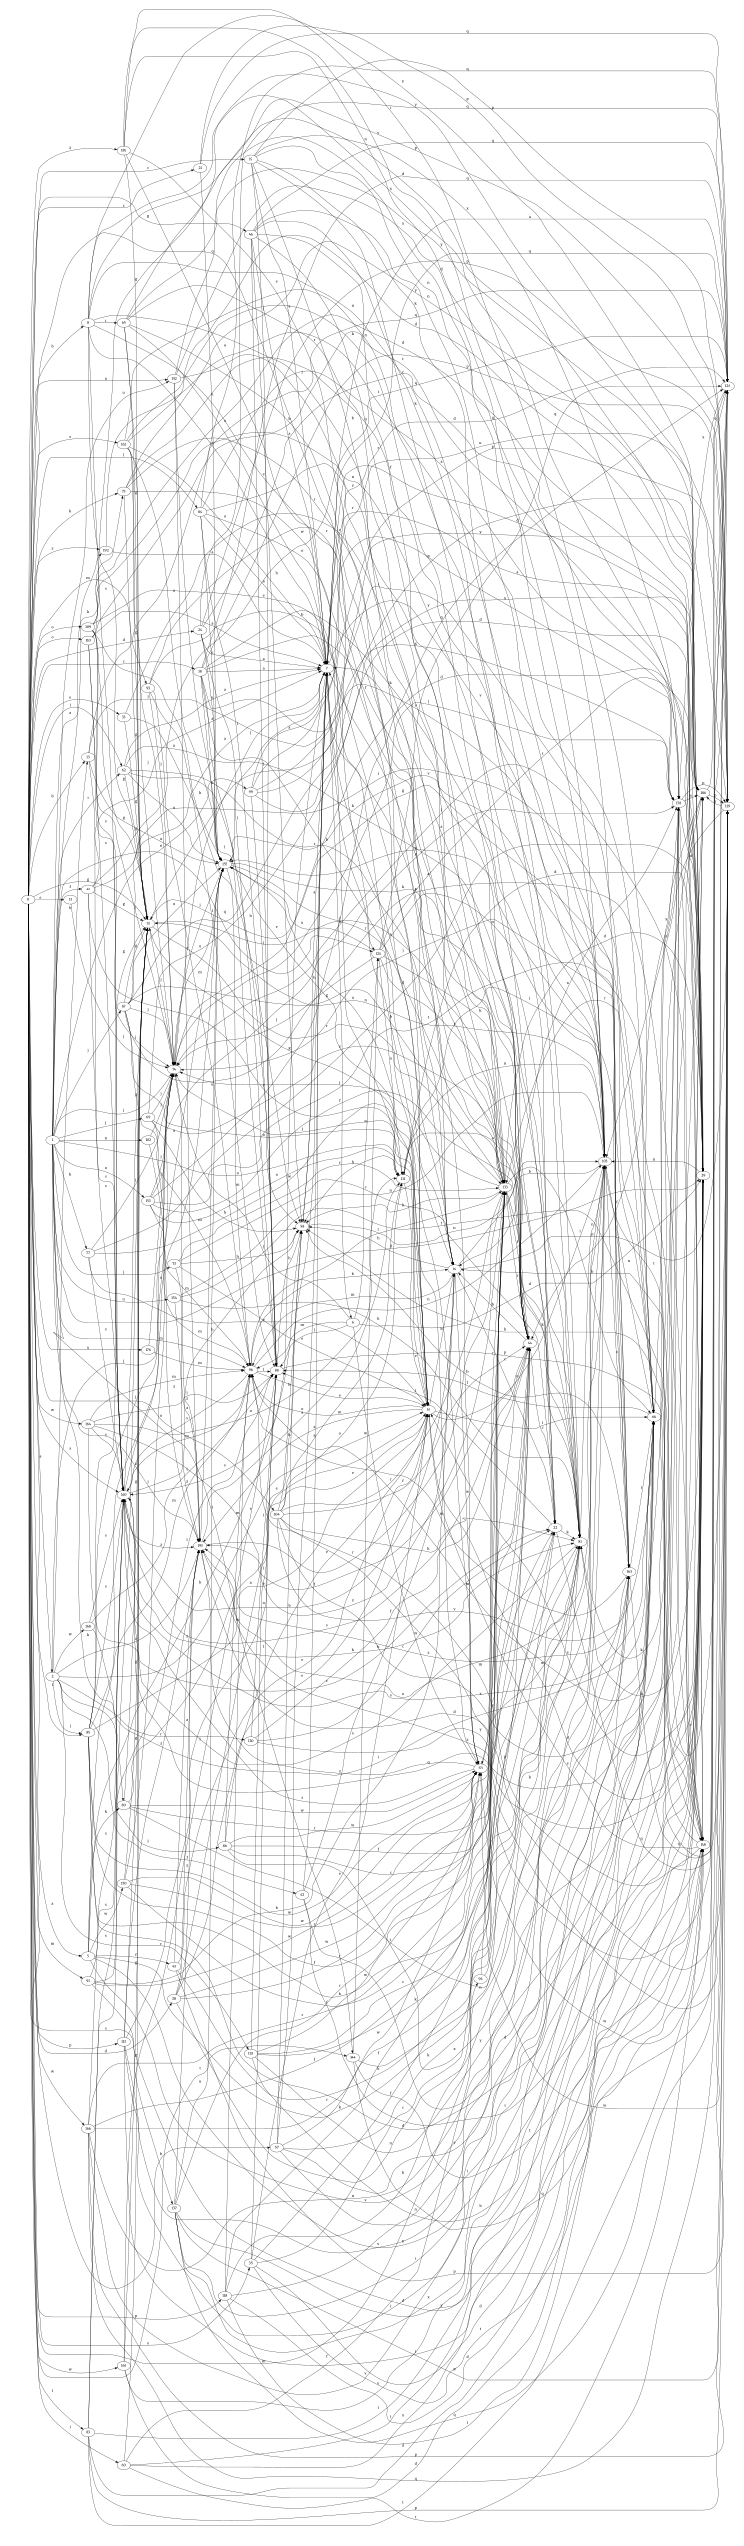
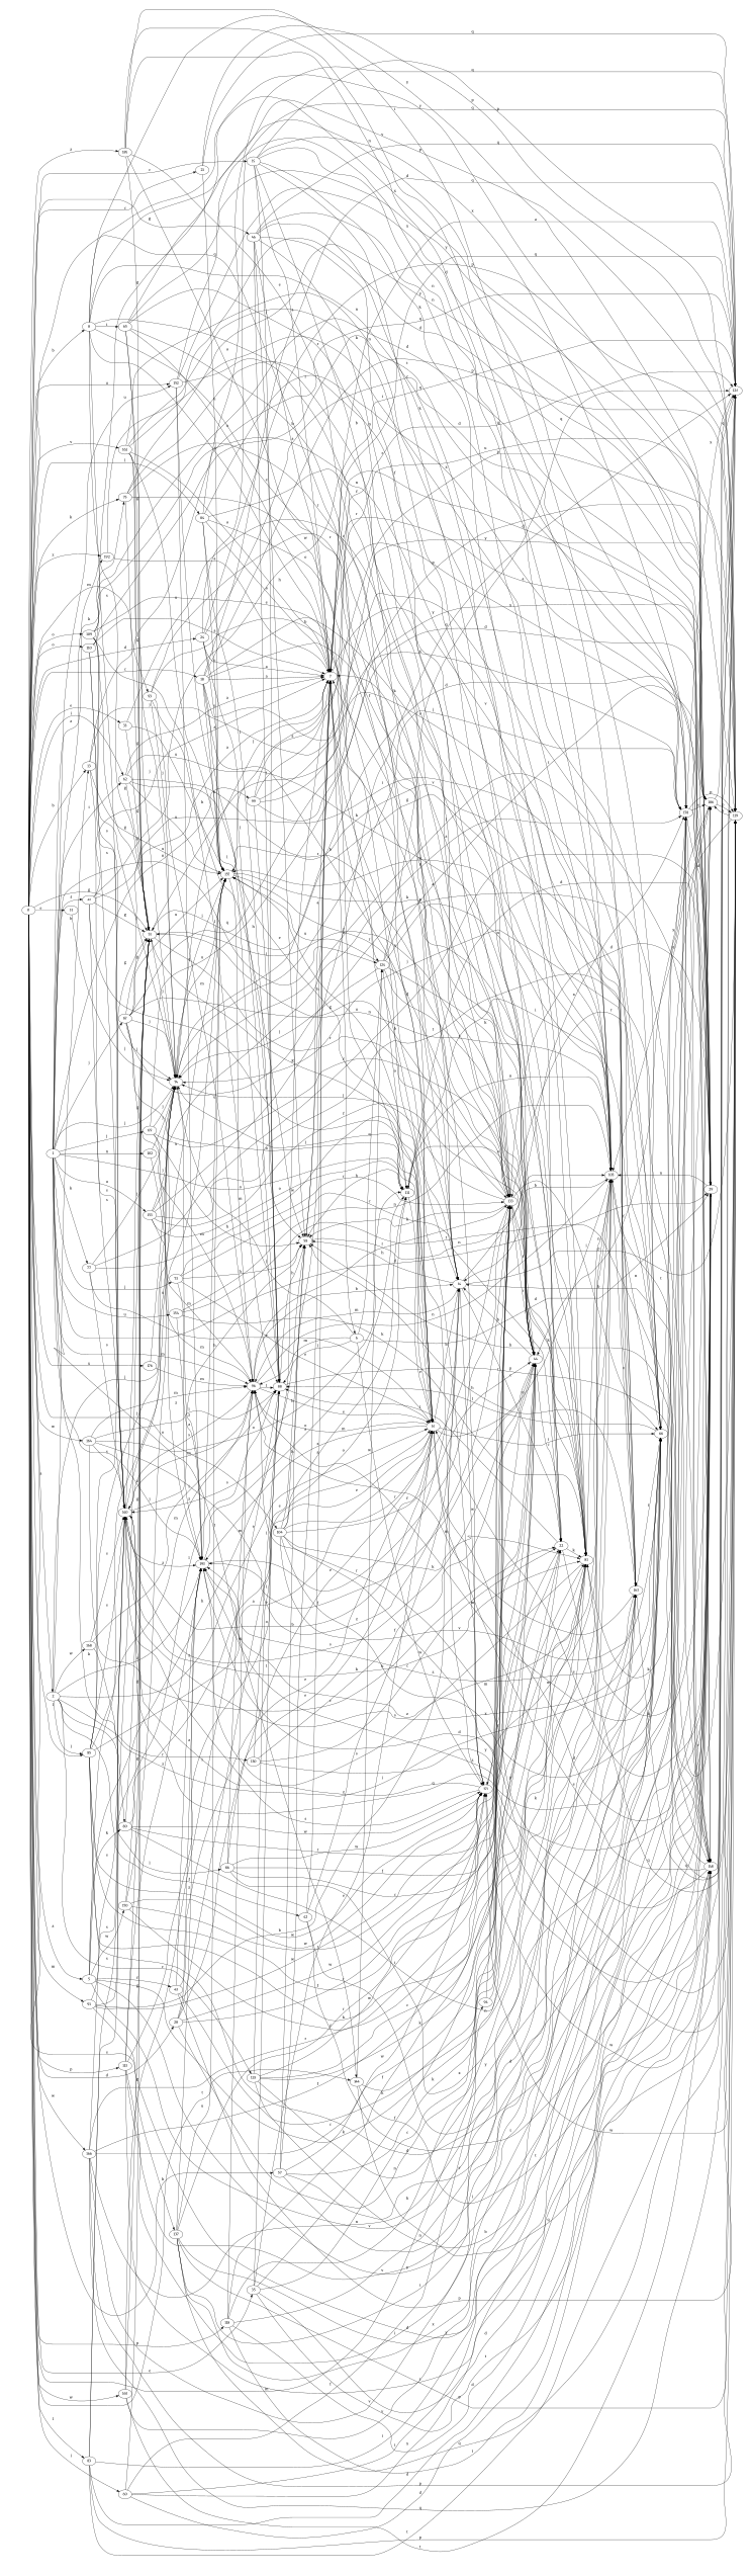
  strict digraph {
    fontname=Merriweather
    rankdir=LR
    node [fontname=Merriweather]
    edge [fontname=Merriweather]
    0
    2
    5
    8
    13
    18
    19
    21
    24
    28
    31
    33
    35
    46
    51
    57
    60
    62
    75
    83
    84
    85
    91
    93
    94
    104
    109
    110
    113
    118
    124
    137
    140
    144
    152
    162
    164
    165
    166
    176
    189
    192
    74
    193
    36
    42
    86
    128
    130
    168
    80
    43
    58
    81
    155
    163
    170
    186
    29
    7
    178
    65
    103
    133
    126
    66
    14
    119
    44
    88
    22
    171
    148
    111
    96
    1
    41
    67
    69
    73
    77
    99
    102
    153
    154
    6
    0 -> 2 [label=a]
    0 -> 5 [label=a]
    0 -> 8 [label=b]
    0 -> 13 [label=b]
    0 -> 18 [label=c]
    0 -> 19 [label=c]
    0 -> 21 [label=c]
    0 -> 24 [label=d]
    0 -> 28 [label=d]
    0 -> 31 [label=e]
    0 -> 33 [label=e]
    0 -> 35 [label=e]
    0 -> 46 [label=g]
    0 -> 51 [label=g]
    0 -> 57 [label=h]
    0 -> 60 [label=i]
    0 -> 62 [label=i]
    0 -> 75 [label=k]
    0 -> 83 [label=l]
    0 -> 84 [label=l]
    0 -> 85 [label=l]
    0 -> 91 [label=m]
    0 -> 93 [label=m]
    0 -> 94 [label=m]
    0 -> 104 [label=o]
    0 -> 109 [label=o]
    0 -> 110 [label=o]
    0 -> 113 [label=p]
    0 -> 118 [label=p]
    0 -> 124 [label=q]
    0 -> 137 [label=s]
-   0 -> 140 [label=s]
    0 -> 144 [label=t]
    0 -> 152 [label=u]
    0 -> 162 [label=v]
    0 -> 164 [label=w]
    0 -> 165 [label=w]
    0 -> 166 [label=w]
    0 -> 176 [label=x]
    0 -> 189 [label=z]
    0 -> 192 [label=z]
    2 -> 13 [label=b]
    2 -> 85 [label=l]
    2 -> 74 [label=j]
    2 -> 193 [label=z]
    2 -> 36 [label=e]
    2 -> 42 [label=f]
    2 -> 86 [label=l]
    2 -> 128 [label=r]
    2 -> 130 [label=r]
    2 -> 168 [label=w]
    5 -> 80 [label=k]
    5 -> 43 [label=f]
    5 -> 58 [label=h]
    5 -> 81 [label=k]
    5 -> 155 [label=u]
    5 -> 163 [label=v]
    5 -> 170 [label=w]
    5 -> 186 [label=y]
    8 -> 51 [label=g]
    8 -> 140 [label=s]
    8 -> 36 [label=e]
    8 -> 186 [label=y]
    8 -> 29 [label=d]
    8 -> 7 [label=a]
    8 -> 178 [label=x]
    8 -> 65 [label=i]
    8 -> 103 [label=n]
    8 -> 133 [label=r]
    13 -> 140 [label=s]
    13 -> 155 [label=u]
    13 -> 126 [label=q]
    13 -> 66 [label=i]
    18 -> 58 [label=h]
    18 -> 81 [label=k]
    18 -> 155 [label=u]
    18 -> 163 [label=v]
    18 -> 7 [label=a]
    18 -> 126 [label=q]
    18 -> 14 [label=b]
    18 -> 119 [label=p]
    18 -> 44 [label=f]
    19 -> 81 [label=k]
    19 -> 7 [label=a]
    19 -> 178 [label=x]
    19 -> 103 [label=n]
    19 -> 14 [label=b]
    19 -> 119 [label=p]
    19 -> 88 [label=l]
    19 -> 22 [label=c]
    21 -> 155 [label=u]
    21 -> 126 [label=q]
    21 -> 119 [label=p]
    24 -> 155 [label=u]
    24 -> 29 [label=d]
    24 -> 7 [label=a]
    24 -> 126 [label=q]
    24 -> 119 [label=p]
    24 -> 88 [label=l]
    28 -> 193 [label=z]
    28 -> 36 [label=e]
    28 -> 7 [label=a]
    28 -> 103 [label=n]
    28 -> 133 [label=r]
    28 -> 171 [label=w]
    31 -> 74 [label=j]
    33 -> 51 [label=g]
    33 -> 155 [label=u]
    33 -> 22 [label=c]
    35 -> 36 [label=e]
    35 -> 29 [label=d]
    35 -> 44 [label=f]
    35 -> 88 [label=l]
    35 -> 22 [label=c]
    35 -> 148 [label=t]
    46 -> 58 [label=h]
    46 -> 81 [label=k]
    46 -> 7 [label=a]
    46 -> 103 [label=n]
    46 -> 133 [label=r]
    46 -> 126 [label=q]
    46 -> 44 [label=f]
    46 -> 88 [label=l]
    51 -> 74 [label=j]
    51 -> 178 [label=x]
    51 -> 133 [label=r]
    51 -> 44 [label=f]
    57 -> 58 [label=h]
    57 -> 81 [label=k]
    57 -> 163 [label=v]
    57 -> 7 [label=a]
    57 -> 66 [label=i]
    57 -> 171 [label=w]
    60 -> 51 [label=g]
    60 -> 29 [label=d]
    60 -> 178 [label=x]
    60 -> 66 [label=i]
    60 -> 44 [label=f]
    62 -> 51 [label=g]
    62 -> 36 [label=e]
    62 -> 81 [label=k]
    62 -> 155 [label=u]
    62 -> 7 [label=a]
    62 -> 133 [label=r]
    75 -> 51 [label=g]
    75 -> 186 [label=y]
    75 -> 103 [label=n]
    75 -> 133 [label=r]
    75 -> 171 [label=w]
    83 -> 51 [label=g]
    83 -> 140 [label=s]
    83 -> 29 [label=d]
    83 -> 66 [label=i]
    83 -> 119 [label=p]
    83 -> 148 [label=t]
    84 -> 155 [label=u]
    84 -> 7 [label=a]
    84 -> 178 [label=x]
    84 -> 133 [label=r]
    84 -> 126 [label=q]
    84 -> 88 [label=l]
    84 -> 111 [label=o]
    85 -> 51 [label=g]
    85 -> 140 [label=s]
    85 -> 74 [label=j]
    85 -> 36 [label=e]
    85 -> 81 [label=k]
    85 -> 29 [label=d]
    85 -> 44 [label=f]
    85 -> 171 [label=w]
    85 -> 96 [label=m]
    91 -> 140 [label=s]
    91 -> 29 [label=d]
    91 -> 14 [label=b]
    91 -> 88 [label=l]
    91 -> 171 [label=w]
    93 -> 74 [label=j]
    93 -> 133 [label=r]
    93 -> 14 [label=b]
    93 -> 88 [label=l]
    93 -> 96 [label=m]
    94 -> 81 [label=k]
    94 -> 133 [label=r]
    104 -> 36 [label=e]
    104 -> 58 [label=h]
    104 -> 81 [label=k]
    104 -> 163 [label=v]
    104 -> 178 [label=x]
    104 -> 133 [label=r]
    104 -> 119 [label=p]
    104 -> 44 [label=f]
    104 -> 111 [label=o]
    109 -> 51 [label=g]
    109 -> 140 [label=s]
    109 -> 74 [label=j]
    109 -> 36 [label=e]
    109 -> 58 [label=h]
    109 -> 29 [label=d]
    109 -> 103 [label=n]
    110 -> 140 [label=s]
    110 -> 74 [label=j]
    110 -> 7 [label=a]
    110 -> 119 [label=p]
    110 -> 148 [label=t]
    113 -> 51 [label=g]
    113 -> 193 [label=z]
    113 -> 163 [label=v]
    113 -> 66 [label=i]
    113 -> 148 [label=t]
    113 -> 111 [label=o]
    118 -> 81 [label=k]
    118 -> 29 [label=d]
    118 -> 103 [label=n]
    118 -> 44 [label=f]
    118 -> 148 [label=t]
    118 -> 96 [label=m]
    124 -> 74 [label=j]
    124 -> 81 [label=k]
    124 -> 155 [label=u]
    124 -> 103 [label=n]
    124 -> 126 [label=q]
    124 -> 44 [label=f]
    124 -> 148 [label=t]
    124 -> 111 [label=o]
    137 -> 193 [label=z]
    137 -> 155 [label=u]
    137 -> 186 [label=y]
    137 -> 178 [label=x]
    137 -> 133 [label=r]
    137 -> 126 [label=q]
    137 -> 66 [label=i]
    137 -> 119 [label=p]
    140 -> 51 [label=g]
    140 -> 193 [label=z]
    140 -> 58 [label=h]
    140 -> 81 [label=k]
    140 -> 155 [label=u]
    140 -> 126 [label=q]
    140 -> 14 [label=b]
    140 -> 96 [label=m]
    144 -> 124 [label=w]
    144 -> 103 [label=n]
    144 -> 126 [label=q]
    144 -> 148 [label=t]
    152 -> 193 [label=z]
    152 -> 186 [label=y]
    152 -> 29 [label=d]
    152 -> 44 [label=f]
    152 -> 88 [label=l]
    162 -> 51 [label=g]
    162 -> 74 [label=j]
    162 -> 81 [label=k]
    162 -> 155 [label=u]
    162 -> 29 [label=d]
    162 -> 7 [label=a]
    162 -> 103 [label=n]
    164 -> 140 [label=s]
    164 -> 44 [label=f]
    164 -> 88 [label=l]
    164 -> 22 [label=c]
    164 -> 111 [label=o]
    164 -> 96 [label=m]
    165 -> 51 [label=g]
    165 -> 163 [label=v]
    165 -> 88 [label=l]
    165 -> 148 [label=t]
    166 -> 140 [label=s]
    166 -> 163 [label=v]
    166 -> 103 [label=n]
    166 -> 133 [label=r]
    166 -> 126 [label=q]
    166 -> 119 [label=p]
    166 -> 44 [label=f]
    166 -> 22 [label=c]
    176 -> 74 [label=j]
    176 -> 96 [label=m]
    189 -> 51 [label=g]
    189 -> 36 [label=e]
    189 -> 163 [label=v]
    189 -> 7 [label=a]
    189 -> 103 [label=n]
    189 -> 66 [label=i]
    192 -> 7 [label=a]
    192 -> 66 [label=i]
    74 -> 193 [label=z]
    74 -> 155 [label=u]
    74 -> 29 [label=d]
    193 -> 155 [label=u]
    193 -> 29 [label=d]
    193 -> 133 [label=r]
    193 -> 111 [label=o]
    36 -> 51 [label=g]
    36 -> 74 [label=j]
    36 -> 193 [label=z]
    36 -> 29 [label=d]
    36 -> 103 [label=n]
    36 -> 66 [label=i]
    36 -> 14 [label=b]
    36 -> 96 [label=m]
    42 -> 29 [label=d]
    42 -> 7 [label=a]
    42 -> 14 [label=b]
    42 -> 148 [label=t]
    86 -> 36 [label=e]
    86 -> 178 [label=x]
    86 -> 44 [label=f]
    86 -> 22 [label=c]
    86 -> 171 [label=w]
    86 -> 96 [label=m]
    128 -> 81 [label=k]
    128 -> 186 [label=y]
    128 -> 29 [label=b]
    128 -> 88 [label=l]
    128 -> 22 [label=c]
    128 -> 171 [label=w]
    130 -> 186 [label=y]
    130 -> 44 [label=f]
    130 -> 88 [label=l]
    130 -> 22 [label=c]
    168 -> 140 [label=s]
    168 -> 66 [label=i]
    168 -> 88 [label=l]
    80 -> 51 [label=g]
    80 -> 36 [label=e]
    80 -> 133 [label=r]
    80 -> 66 [label=i]
    80 -> 171 [label=w]
    43 -> 193 [label=z]
    43 -> 36 [label=e]
    43 -> 81 [label=k]
    43 -> 119 [label=p]
    58 -> 7 [label=a]
    58 -> 103 [label=n]
    81 -> 140 [label=s]
    81 -> 103 [label=n]
    81 -> 111 [label=o]
    155 -> 74 [label=j]
    155 -> 81 [label=k]
    155 -> 163 [label=v]
    155 -> 133 [label=r]
    155 -> 96 [label=m]
    163 -> 74 [label=j]
    163 -> 58 [label=h]
    163 -> 126 [label=q]
    163 -> 66 [label=i]
    163 -> 96 [label=m]
    170 -> 51 [label=g]
    170 -> 74 [label=j]
    170 -> 133 [label=r]
    170 -> 44 [label=f]
    170 -> 171 [label=w]
    186 -> 81 [label=k]
    186 -> 126 [label=q]
    186 -> 119 [label=p]
    186 -> 44 [label=f]
    29 -> 36 [label=e]
    29 -> 81 [label=k]
    29 -> 7 [label=a]
    29 -> 103 [label=n]
    7 -> 140 [label=s]
    7 -> 74 [label=j]
    7 -> 58 [label=h]
    7 -> 163 [label=v]
    7 -> 29 [label=d]
    7 -> 178 [label=x]
    7 -> 126 [label=q]
    7 -> 14 [label=b]
    7 -> 6 [label=a]
    178 -> 74 [label=j]
    178 -> 186 [label=y]
    178 -> 29 [label=d]
    178 -> 119 [label=p]
    178 -> 148 [label=t]
    178 -> 96 [label=m]
    65 -> 51 [label=g]
    65 -> 74 [label=j]
    65 -> 186 [label=y]
    65 -> 7 [label=a]
    65 -> 178 [label=x]
    65 -> 133 [label=r]
    65 -> 14 [label=b]
    103 -> 193 [label=z]
    103 -> 155 [label=u]
    103 -> 163 [label=v]
    103 -> 14 [label=b]
    103 -> 171 [label=w]
    103 -> 148 [label=t]
    133 -> 51 [label=g]
    133 -> 74 [label=j]
    133 -> 193 [label=z]
    133 -> 58 [label=h]
    133 -> 81 [label=k]
    133 -> 29 [label=d]
    133 -> 7 [label=a]
    133 -> 66 [label=i]
    133 -> 44 [label=f]
    126 -> 7 [label=a]
    126 -> 178 [label=x]
    126 -> 171 [label=w]
    66 -> 51 [label=g]
    66 -> 140 [label=s]
    66 -> 193 [label=z]
    66 -> 178 [label=x]
    66 -> 103 [label=n]
    66 -> 88 [label=l]
    14 -> 58 [label=h]
    14 -> 7 [label=a]
    14 -> 178 [label=x]
    14 -> 119 [label=p]
    14 -> 22 [label=c]
    14 -> 171 [label=w]
    14 -> 96 [label=m]
    119 -> 193 [label=z]
    119 -> 155 [label=u]
    119 -> 186 [label=y]
    119 -> 103 [label=n]
    119 -> 14 [label=b]
    119 -> 171 [label=w]
    44 -> 140 [label=s]
    44 -> 7 [label=a]
    44 -> 133 [label=r]
    44 -> 14 [label=b]
    44 -> 22 [label=c]
    88 -> 58 [label=h]
    88 -> 119 [label=p]
    22 -> 81 [label=k]
    22 -> 7 [label=a]
    22 -> 126 [label=q]
    22 -> 88 [label=l]
    171 -> 140 [label=s]
    171 -> 193 [label=z]
    171 -> 155 [label=u]
    171 -> 133 [label=r]
    148 -> 74 [label=j]
    148 -> 36 [label=e]
    148 -> 58 [label=h]
    148 -> 133 [label=r]
    148 -> 96 [label=m]
    111 -> 36 [label=e]
    111 -> 58 [label=h]
    111 -> 29 [label=d]
    111 -> 103 [label=n]
    111 -> 66 [label=i]
    96 -> 140 [label=s]
    96 -> 36 [label=e]
    96 -> 103 [label=n]
    96 -> 133 [label=r]
    96 -> 14 [label=b]
    96 -> 88 [label=l]
    1 -> 62 [label=i]
    1 -> 75 [label=k]
    1 -> 124 [label=q]
    1 -> 144 [label=t]
    1 -> 152 [label=u]
    1 -> 192 [label=z]
    1 -> 74 [label=j]
    1 -> 193 [label=z]
    1 -> 80 [label=k]
    1 -> 29 [label=d]
    1 -> 111 [label=o]
    1 -> 96 [label=m]
    1 -> 41 [label=f]
    1 -> 67 [label=j]
    1 -> 69 [label=j]
    1 -> 73 [label=j]
    1 -> 77 [label=k]
    1 -> 99 [label=n]
    1 -> 102 [label=n]
    1 -> 153 [label=u]
    1 -> 154 [label=u]
    41 -> 51 [label=g]
    41 -> 140 [label=s]
    41 -> 36 [label=e]
    41 -> 7 [label=a]
    41 -> 126 [label=q]
    41 -> 66 [label=i]
    67 -> 51 [label=g]
    67 -> 74 [label=j]
    67 -> 155 [label=u]
    67 -> 7 [label=a]
    67 -> 103 [label=n]
    67 -> 119 [label=p]
    67 -> 148 [label=t]
    67 -> 111 [label=o]
    67 -> 96 [label=m]
    69 -> 74 [label=j]
    69 -> 58 [label=h]
    69 -> 186 [label=y]
    69 -> 44 [label=f]
    69 -> 96 [label=m]
    73 -> 193 [label=z]
    73 -> 36 [label=e]
    73 -> 58 [label=h]
    73 -> 133 [label=r]
    73 -> 22 [label=c]
    77 -> 140 [label=s]
    77 -> 74 [label=j]
    77 -> 36 [label=e]
    77 -> 29 [label=d]
    77 -> 171 [label=w]
    99 -> 186 [label=y]
    99 -> 29 [label=d]
    99 -> 7 [label=a]
    99 -> 126 [label=q]
    99 -> 119 [label=p]
    99 -> 88 [label=l]
    102 -> 74 [label=j]
    102 -> 96 [label=m]
    153 -> 74 [label=j]
    153 -> 193 [label=z]
    153 -> 178 [label=x]
    153 -> 126 [label=q]
    153 -> 44 [label=f]
    153 -> 148 [label=t]
    153 -> 111 [label=o]
    154 -> 193 [label=z]
    154 -> 81 [label=k]
    154 -> 103 [label=n]
    154 -> 148 [label=t]
    6 -> 124 [label=q]
    6 -> 74 [label=j]
    6 -> 29 [label=d]
    6 -> 88 [label=l]
    6 -> 171 [label=w]
    6 -> 96 [label=m]
  }
